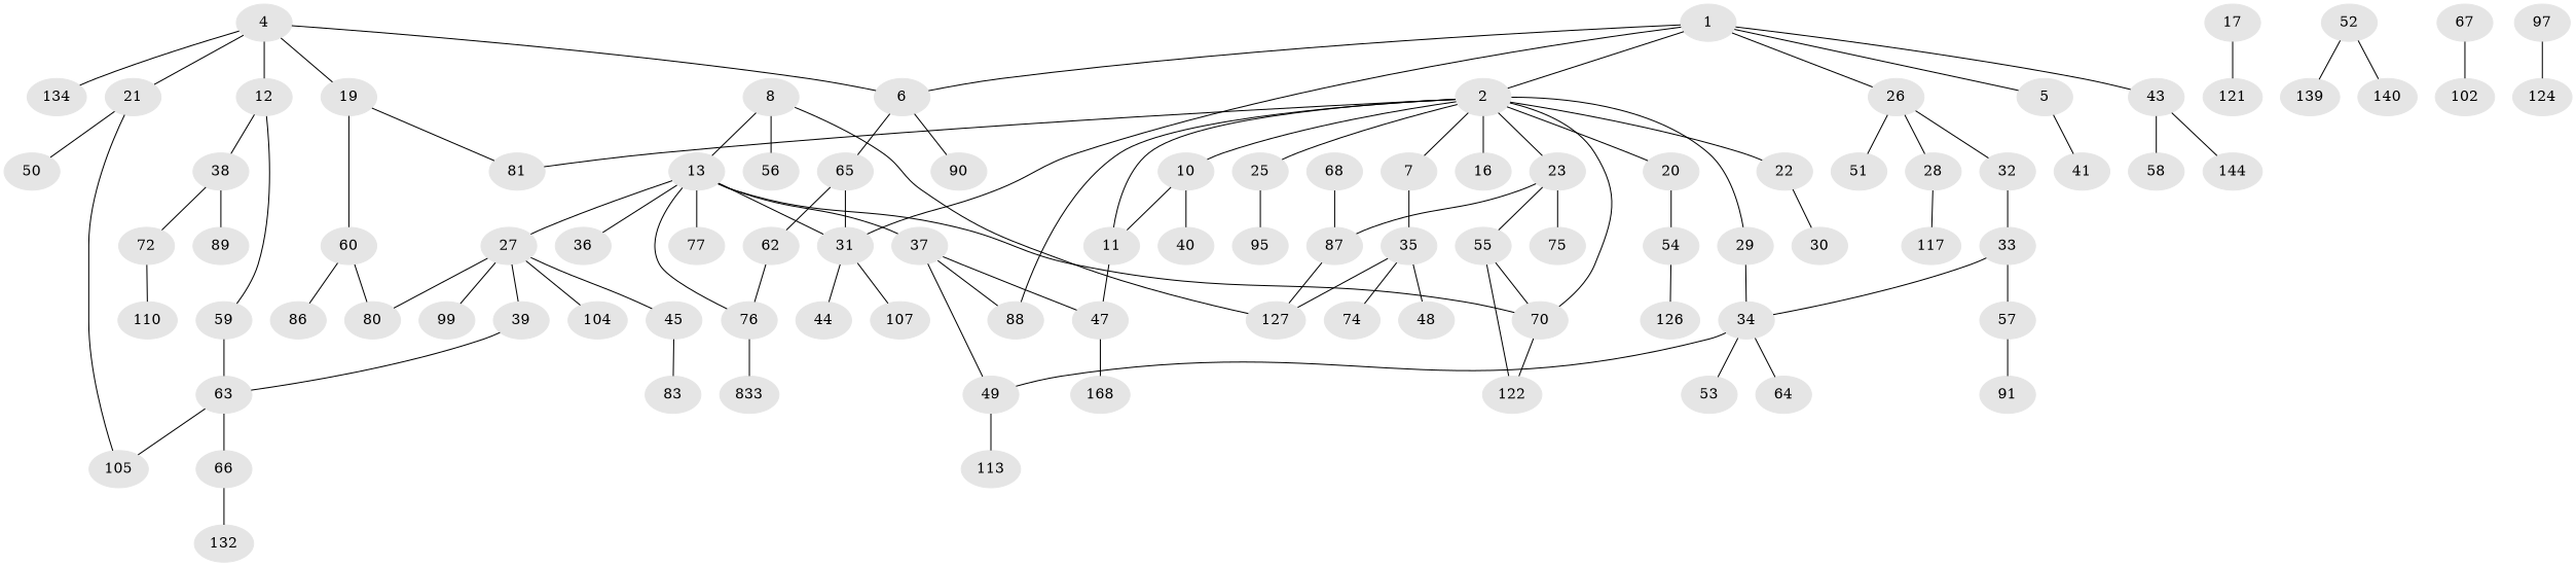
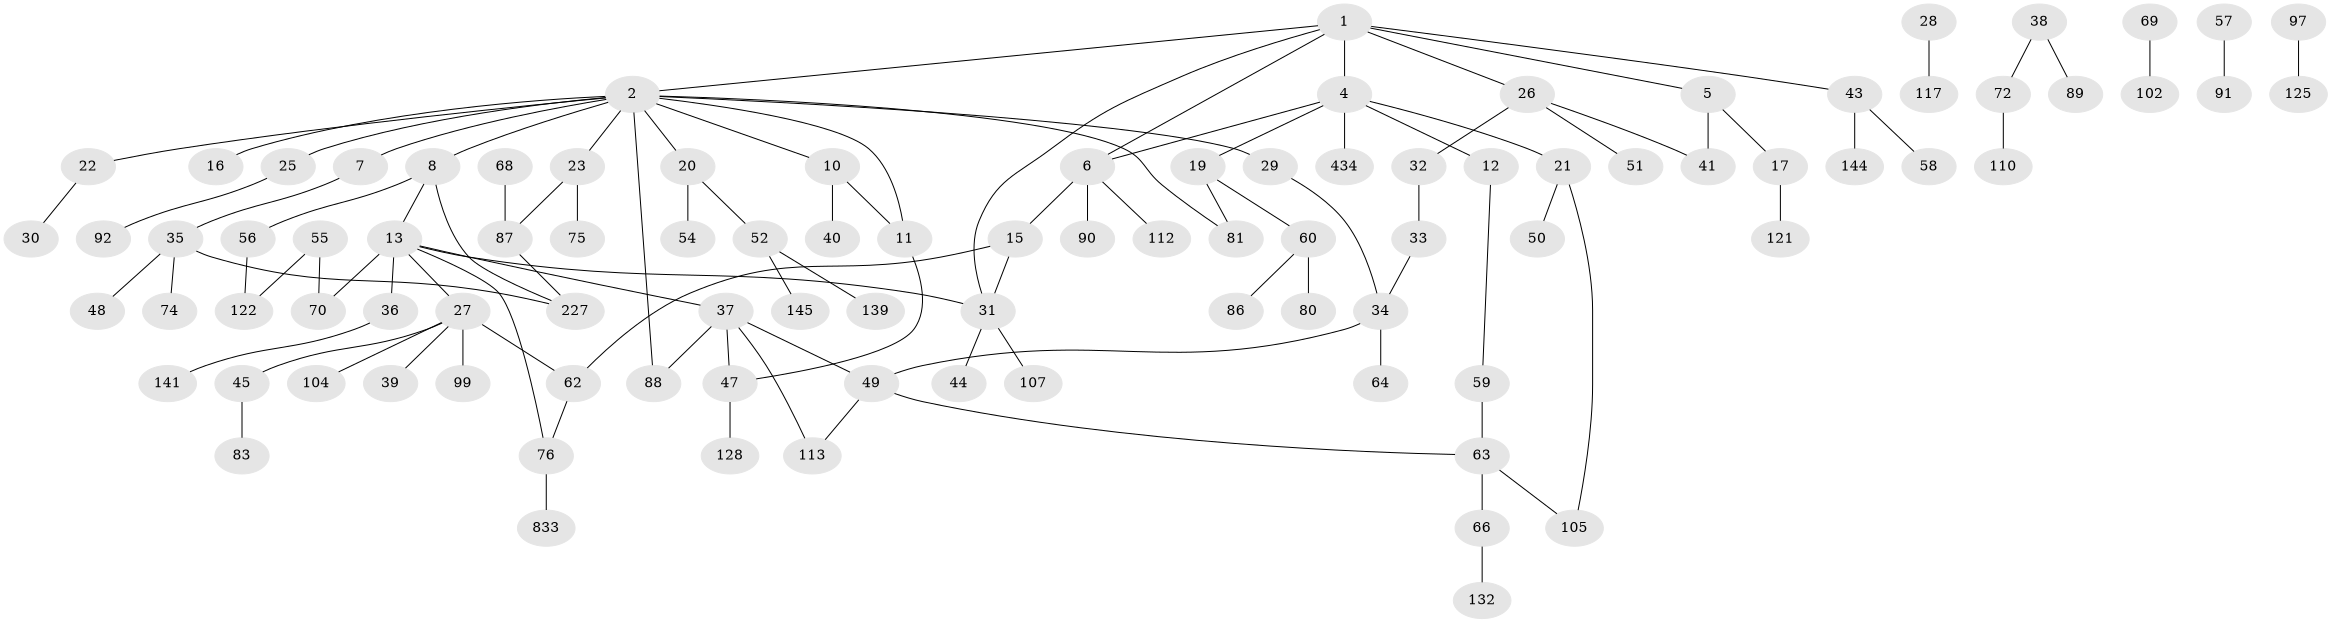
  graph {
    node [color=gray90 style=filled]
    1 [super="+3"]
    2 [super="+9"]
    4
    5
    6 [super="+46"]
    26 [super="+84"]
    31 [super="+118"]
    43 [super="+101"]
    7
    8
    10 [super="+120"]
    11 [super="+14"]
    16
    20
    22 [super="+82"]
    23 [super="+85"]
    25 [super="+79"]
    29
    81
    88 [super="+119"]
    12 [super="+24"]
    19
    21 [super="+42"]
-   134 [super="+136"]
+   134 [super="+136" label=434]
    17 [super="+106"]
    41
-   15 [label=65]
+   15
    90
+   112
    28
    32
    51
    44 [super="+73"]
    107
    58
    144
    35 [super="+109"]
    13 [super="+18"]
    56
-   127 [super="+143"]
+   127 [super="+143" label=227]
    40
    47 [super="+116"]
    52 [super="+129"]
    54 [super="+66"]
    30
    55 [super="+131"]
    n47 [label=75 super="+111"]
    87 [super="+115"]
-   92 [label=95]
+   92
    34 [super="+67"]
    38 [super="+103"]
    59
    60 [super="+100"]
    50
    105
    121
    62 [super="+63"]
    48
    74 [super="+98"]
    27 [super="+124"]
    36 [super="+75"]
    37 [super="+137"]
    70 [super="+78"]
    76 [super="+130"]
-   77
    122
-   128 [label=168]
+   128
    72
    89
    n70 [label=63 super="+65"]
-   69 [label=67]
+   69
    102
    39 [super="+114"]
    45
    80
    99
    104 [super="+108"]
+   141
    49 [super="+93"]
    113
    n81 [label=833]
    86
    139
-   140
-   126
+   140 [label=145]
    117 [super="+123"]
    33 [super="+95"]
    83
-   53 [super="+135"]
    64
    57
    91 [super="+94"]
    68
    110 [super="+142"]
    n95 [label=66 super="+138"]
    132
    97
-   125 [label=124]
+   125
    1 -- 2
+   1 -- 4
    1 -- 5
    1 -- 6
    1 -- 26
    1 -- 31
    1 -- 43
    2 -- 7
-   2 -- 70
+   2 -- 8
    2 -- 10
    2 -- 11
    2 -- 16
    2 -- 20
    2 -- 22
    2 -- 23
    2 -- 25
    2 -- 29
    2 -- 81
    2 -- 88
    4 -- 6
    4 -- 12
    4 -- 19
    4 -- 21
    4 -- 134
+   5 -- 17
    5 -- 41
    6 -- 15
    6 -- 90
-   26 -- 28
+   6 -- 112
+   26 -- 41
    26 -- 32
    26 -- 51
    31 -- 44
    31 -- 107
    43 -- 58
    43 -- 144
    7 -- 35
    8 -- 13
    8 -- 56
    8 -- 127
    10 -- 11
    10 -- 40
    11 -- 47
+   20 -- 52
    20 -- 54
    22 -- 30
-   23 -- 55
    23 -- n47
    23 -- 87
    25 -- 92
    29 -- 34
-   12 -- 38
    12 -- 59
    19 -- 81
    19 -- 60
    21 -- 50
    21 -- 105
    17 -- 121
    15 -- 31
    15 -- 62
    28 -- 117
    32 -- 33
    35 -- 127
    35 -- 48
    35 -- 74
    13 -- 31
    13 -- 27
    13 -- 36
    13 -- 37
    13 -- 70
    13 -- 76
-   13 -- 77
-   70 -- 122
+   56 -- 122
    47 -- 128
    52 -- 139
    52 -- 140
-   54 -- 126
    55 -- 70
    55 -- 122
    87 -- 127
    34 -- 49
-   34 -- 53
    34 -- 64
    38 -- 72
    38 -- 89
    59 -- n70
    60 -- 80
    60 -- 86
    62 -- 76
    27 -- 39
    27 -- 45
-   27 -- 80
+   27 -- 62
    27 -- 99
    27 -- 104
+   36 -- 141
    37 -- 88
    37 -- 47
    37 -- 49
+   37 -- 113
    76 -- n81
    72 -- 110
    n70 -- 105
    n70 -- n95
    69 -- 102
-   39 -- n70
+   49 -- n70
    45 -- 83
    49 -- 113
    33 -- 34
-   33 -- 57
    57 -- 91
    68 -- 87
    n95 -- 132
    97 -- 125
  }
